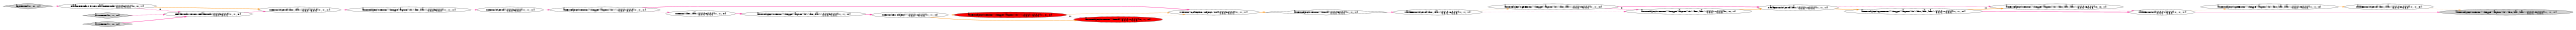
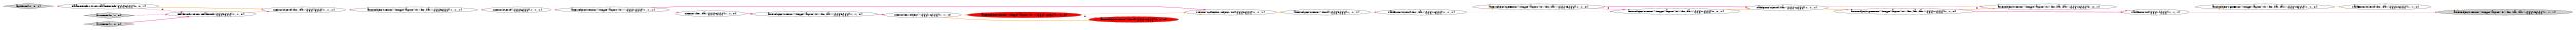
  digraph {
    rankdir=LR
    node [fillcolor=white shape=ellipse style=filled]
    edge [color=deeppink style=dotted]
    n1 [label="assertObject(t._enum()).isType().asJson().is(\"('foo','bar'(\")@@@9@@@['1', '1', '0']"]
    n2 [label="t._enum(new Object(((()@@@10@@@['1', '1', '0']"]
    n3 [fillcolor=red label="assertObject(t._enum()).isType().asJson().is(\"((\")@@@11@@@['1', '0', '0']"]
    n4 [fillcolor=red label="assertObject(t._enum()).isNull()@@@11@@@['0', '1', '0']"]
    n5 [label="t._enum(ASet.of())@@@6@@@['1', '1', '1']"]
    n6 [label="assertObject(t._enum()).isType().asJson().is(\"((\")@@@7@@@['1', '1', '1']"]
    n7 [label="t._enum((Collection<Object>)null)@@@8@@@['1', '1', '1']"]
    n8 [label="t._enum(\"foo\",\"bar\")@@@8@@@['1', '1', '0']"]
    n9 [label="t.addEnum(null)@@@14@@@['1', '1', '1']"]
    n10 [label="assertObject(t.getEnum()).isType().asJson().is(\"('foo','bar','baz'(\")@@@19@@@['1', '1', '0']"]
    n11 [fillcolor=lightgray label="assertObject(t._enum()).isType().asJson().is(\"('foo','bar','baz'(\")@@@15@@@['1', '1', '1']"]
    n12 [label="t.addEnum(ASet.of(\"foo\",\"bar\"))@@@20@@@['1', '1', '0']"]
    n13 [label="t._enum(ASet.of(\"foo\",\"bar\"))@@@4@@@['1', '1', '1']"]
    n14 [label="assertObject(t._enum()).isType().asJson().is(\"('foo','bar'(\")@@@5@@@['1', '1', '1']"]
    n15 [label="t.addEnum(ASet.of(\"foo\",\"bar\"))@@@10@@@['1', '1', '1']"]
    n16 [label="assertObject(t.getEnum()).isType().asJson().is(\"('foo','bar'(\")@@@15@@@['1', '1', '0']"]
    n17 [label="assertObject(t._enum()).isType().asJson().is(\"('foo','bar'(\")@@@11@@@['0', '0', '1']"]
    n18 [label="t.addEnum(ASet.of(\"baz\"))@@@12@@@['1', '1', '1']"]
-   n19 [label="assertObject(t._enum()).isNull()@@@9@@@['1', '1', '1']" shape=diamond]
+   n19 [label="assertObject(t._enum()).isNull()@@@9@@@['1', '1', '1']"]
    n20 [label="HeaderInfo t = new HeaderInfo()@@@3@@@['1', '1', '0']"]
    n21 [label="ParameterInfo t = new ParameterInfo()@@@3@@@['0', '0', '1']"]
    n22 [fillcolor=lightgray label="a17_enum['1', '0', '0']" shape=diamond]
    n23 [label="assertObject(t._enum()).isType().asJson().is(\"('foo','bar','baz'(\")@@@13@@@['0', '0', '1']"]
    n24 [label="assertObject(t.getEnum()).isType().asJson().is(\"('foo','bar','baz'(\")@@@17@@@['1', '1', '0']"]
    n25 [fillcolor=lightgray label="a17_enum['0', '1', '0']" shape=diamond]
    n26 [fillcolor=lightgray label="a22_enum['0', '0', '1']" shape=diamond]
    n1 -> n2 [style=bold]
    n2 -> n3 [color=darkorange]
    n2 -> n4 [color=darkorange style=bold]
    n3 -> n4 [label=0]
    n3 -> n7 [color=darkorange style=solid]
    n4 -> n7 [color=darkorange]
    n5 -> n6
    n6 -> n7 [style=bold]
    n6 -> n8
    n7 -> n19 [color=darkorange style=bold]
    n8 -> n1 [style=bold]
    n9 -> n10 [color=darkorange]
    n9 -> n11 [style=solid]
    n10 -> n12 [color=darkorange style=solid]
    n12 -> n11 [color=darkorange]
    n13 -> n14
    n14 -> n5
    n15 -> n16 [color=darkorange]
    n15 -> n17
    n16 -> n17 [label=0 style=solid]
    n16 -> n18 [style=bold]
    n17 -> n18 [color=darkorange style=bold]
    n18 -> n23 [style=solid]
    n18 -> n24 [color=darkorange style=bold]
    n19 -> n15 [style=solid]
    n20 -> n13 [style=solid]
    n21 -> n13 [color=darkorange style=bold]
    n21 -> n20 [label=0 style=solid]
    n22 -> n20 [style=bold]
    n23 -> n9
    n24 -> n9 [style=bold]
    n24 -> n23 [color=darkorange label=0 style=bold]
    n25 -> n20 [style=solid]
    n26 -> n21
  }
